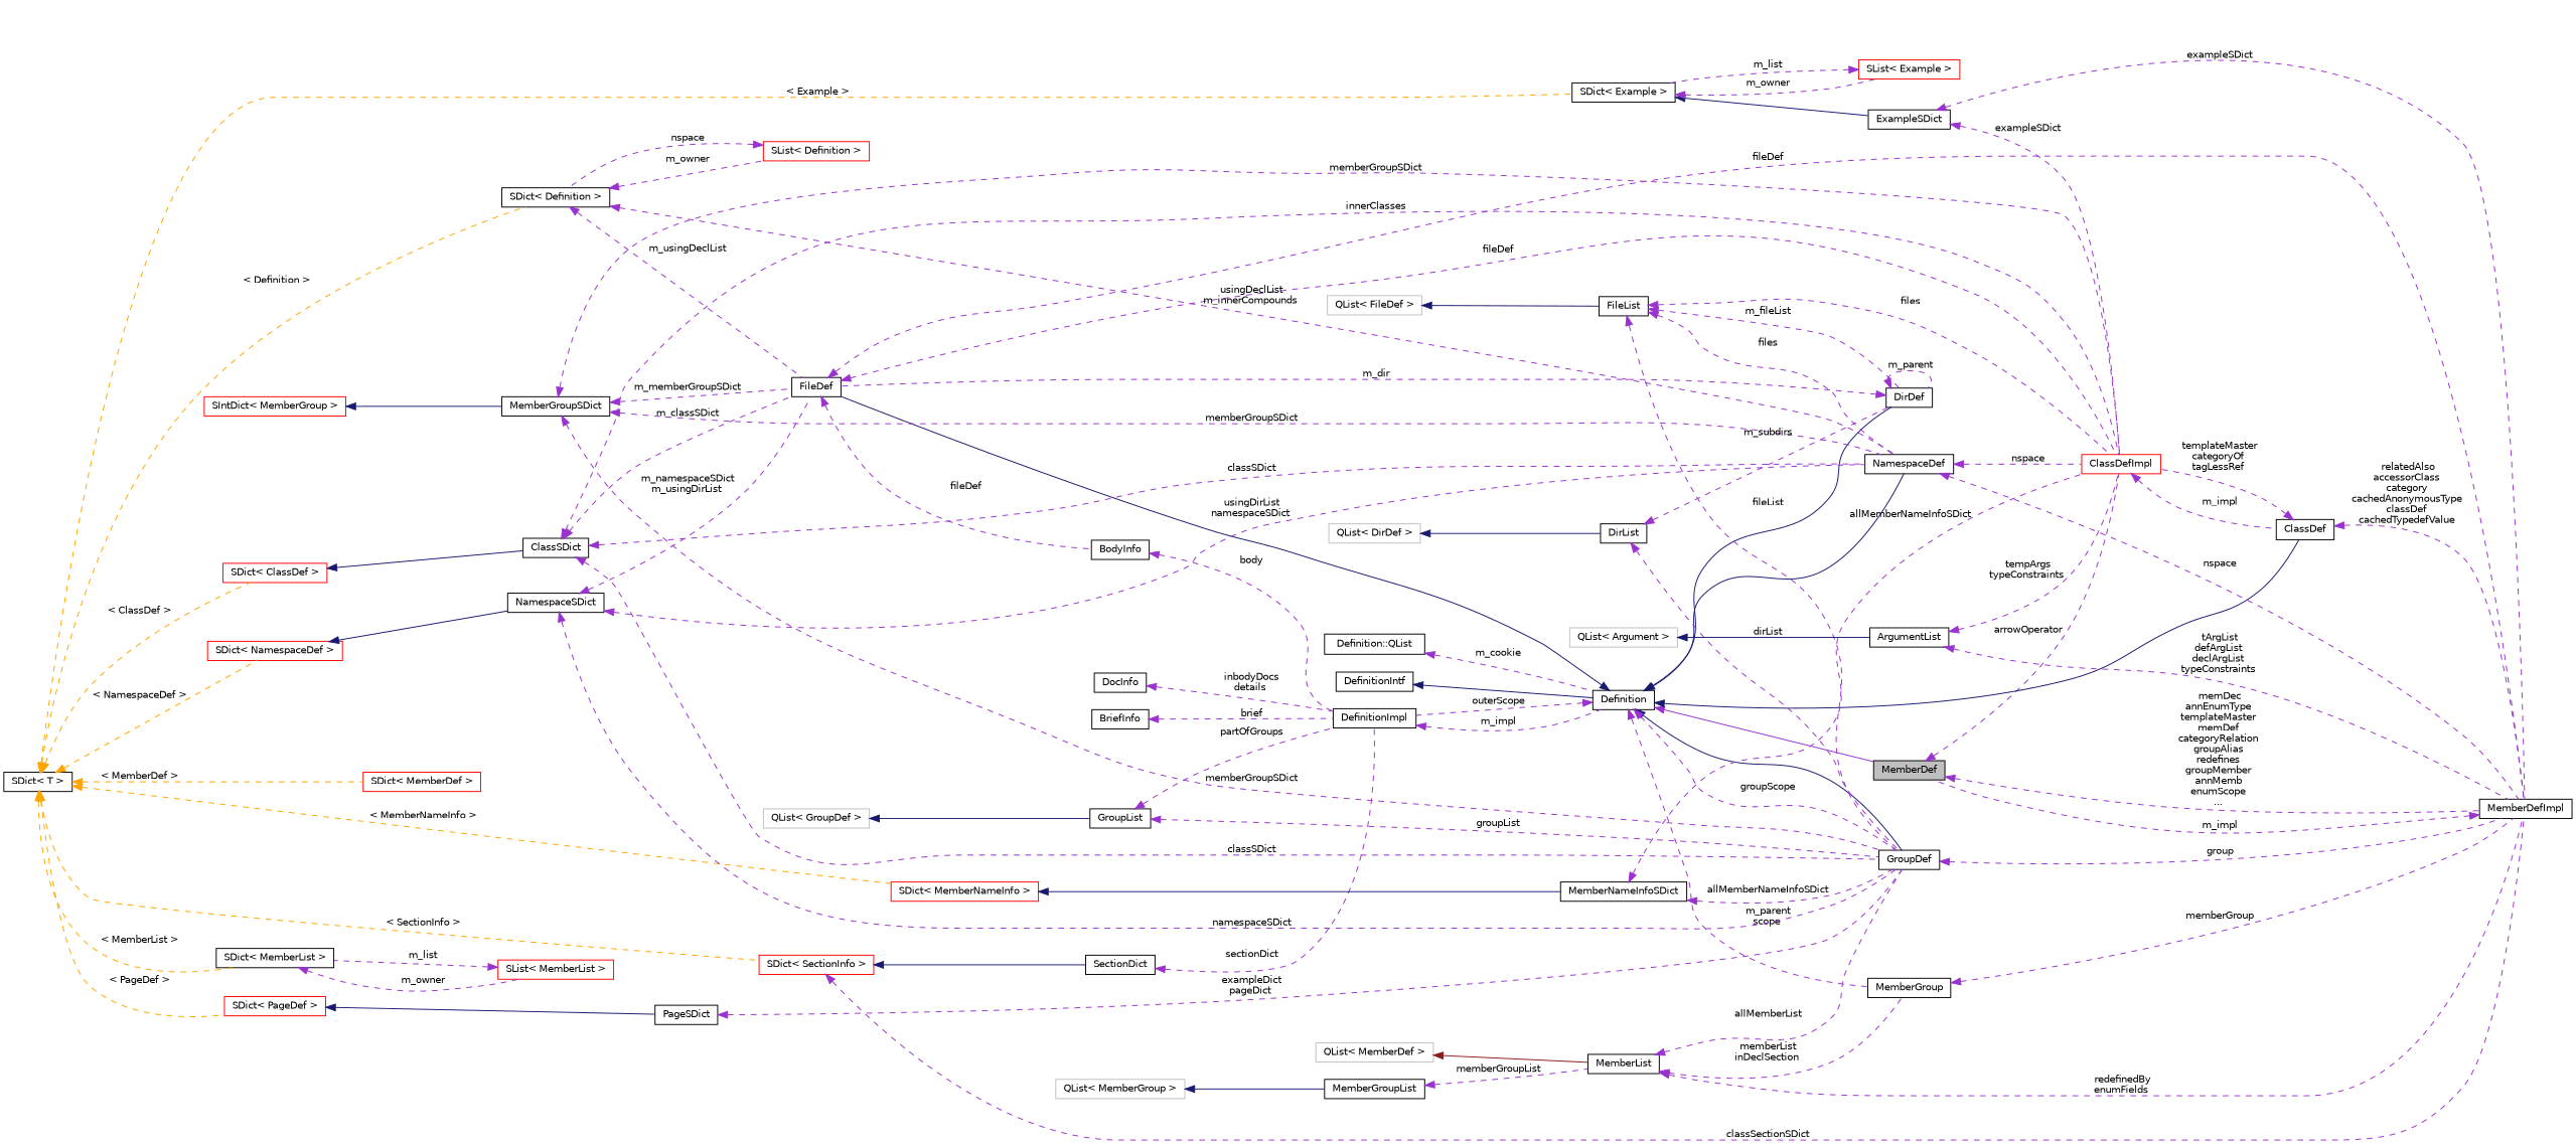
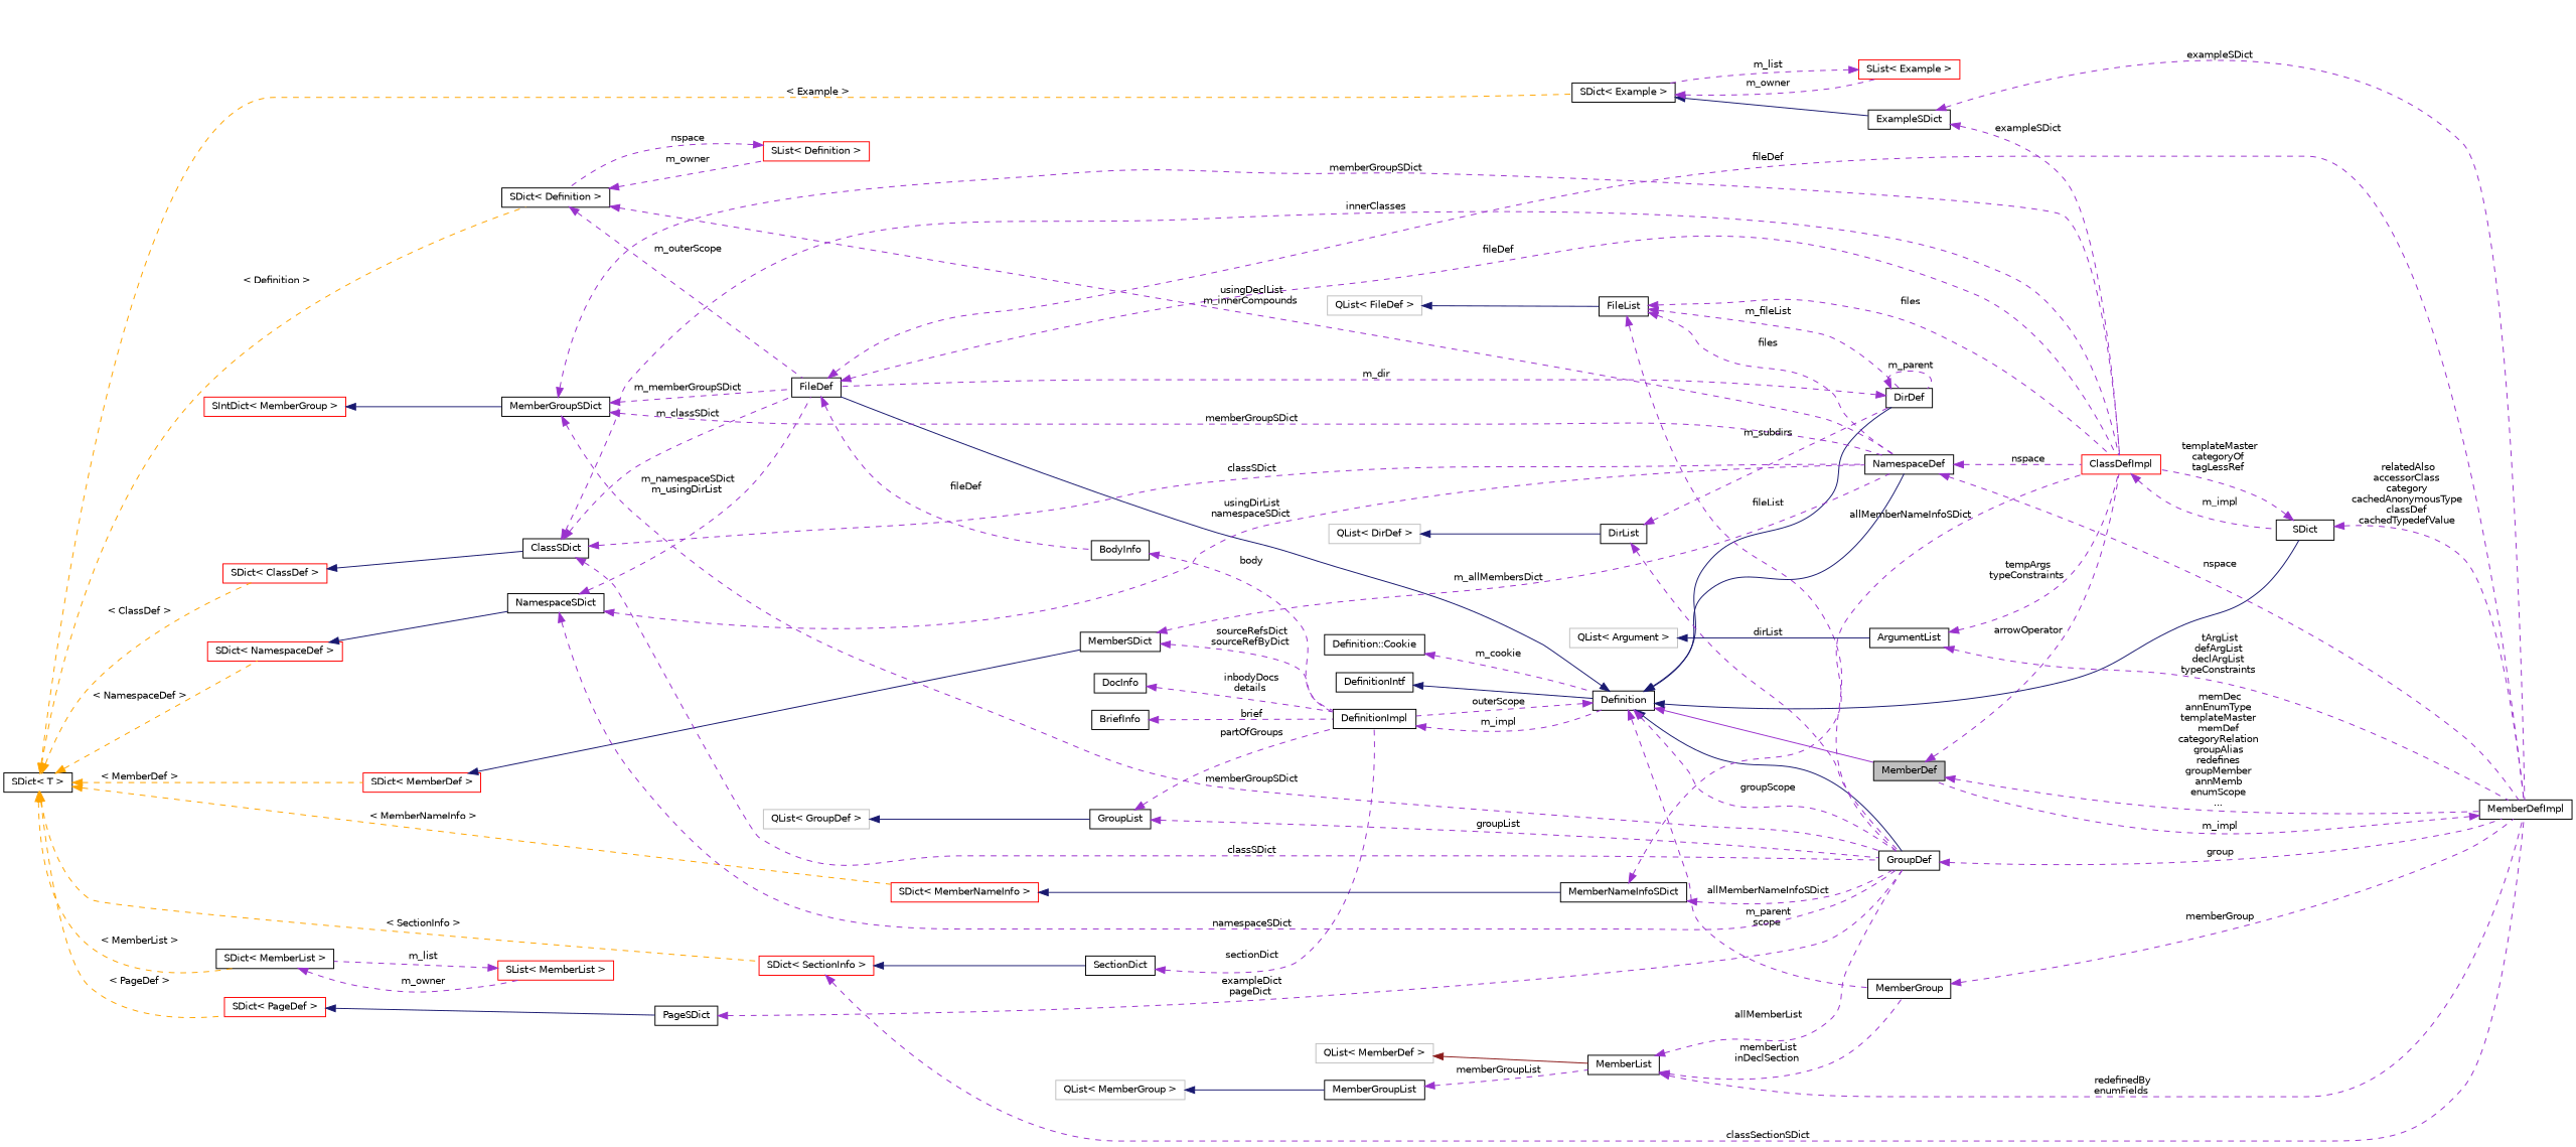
  digraph {
    rankdir=LR
    node [color=black fillcolor=white fontname=Helvetica fontsize=10 shape=record style=filled]
    edge [color=darkorchid3 dir=back fontname=Helvetica fontsize=10 labelfontname=Helvetica labelfontsize=10 style=dashed]
    n1 [fillcolor=grey75 fontcolor=black height=0.2 label=MemberDef width=0.4]
    n2 [height=0.2 label=MemberDefImpl width=0.4]
    n3 [color=red height=0.2 label=ClassDefImpl width=0.4]
-   n4 [height=0.2 label=ClassDef width=0.4]
+   n4 [height=0.2 label=SDict width=0.4]
    n5 [height=0.2 label=Definition width=0.4]
    n6 [height=0.2 label=DefinitionImpl width=0.4]
    n7 [height=0.2 label=FileDef width=0.4]
    n8 [height=0.2 label=DirDef width=0.4]
    n9 [height=0.2 label=MemberGroup width=0.4]
    n10 [height=0.2 label=NamespaceDef width=0.4]
    n11 [height=0.2 label=GroupDef width=0.4]
    n12 [height=0.2 label=BodyInfo width=0.4]
    n13 [height=0.2 label=DefinitionIntf width=0.4]
-   n14 [height=0.2 label="Definition::QList" width=0.4]
+   n14 [height=0.2 label="Definition::Cookie" width=0.4]
    n15 [height=0.2 label=SectionDict width=0.4]
    n16 [color=red height=0.2 label="SDict\< SectionInfo \>" width=0.4]
    n17 [height=0.2 label="SDict\< T \>" width=0.4]
    n18 [color=red height=0.2 label="SDict\< ClassDef \>" width=0.4]
    n19 [height=0.2 label="SDict\< Definition \>" width=0.4]
    n20 [color=red height=0.2 label="SDict\< NamespaceDef \>" width=0.4]
    n21 [color=red height=0.2 label="SDict\< MemberDef \>" width=0.4]
    n22 [color=red height=0.2 label="SDict\< MemberNameInfo \>" width=0.4]
    n23 [color=red height=0.2 label="SDict\< PageDef \>" width=0.4]
    n24 [height=0.2 label="SDict\< Example \>" width=0.4]
    n25 [height=0.2 label="SDict\< MemberList \>" width=0.4]
    n26 [height=0.2 label=ClassSDict width=0.4]
    n27 [color=red height=0.2 label="SList\< Definition \>" width=0.4]
    n28 [height=0.2 label=NamespaceSDict width=0.4]
+   n29 [height=0.2 label=MemberSDict width=0.4]
    n30 [height=0.2 label=MemberNameInfoSDict width=0.4]
    n31 [height=0.2 label=PageSDict width=0.4]
    n32 [height=0.2 label=ExampleSDict width=0.4]
    n33 [color=red height=0.2 label="SList\< Example \>" width=0.4]
    n34 [color=red height=0.2 label="SList\< MemberList \>" width=0.4]
    n35 [height=0.2 label=MemberGroupSDict width=0.4]
    n36 [color=red height=0.2 label="SIntDict\< MemberGroup \>" width=0.4]
    n37 [height=0.2 label=DirList width=0.4]
    n38 [color=grey75 height=0.2 label="QList\< DirDef \>" width=0.4]
    n39 [height=0.2 label=FileList width=0.4]
    n40 [color=grey75 height=0.2 label="QList\< FileDef \>" width=0.4]
    n41 [height=0.2 label=GroupList width=0.4]
    n42 [color=grey75 height=0.2 label="QList\< GroupDef \>" width=0.4]
    n43 [height=0.2 label=DocInfo width=0.4]
    n44 [height=0.2 label=BriefInfo width=0.4]
    n45 [height=0.2 label=MemberList width=0.4]
    n46 [color=grey75 height=0.2 label="QList\< MemberDef \>" width=0.4]
    n47 [height=0.2 label=MemberGroupList width=0.4]
    n48 [color=grey75 height=0.2 label="QList\< MemberGroup \>" width=0.4]
    n49 [height=0.2 label=ArgumentList width=0.4]
    n50 [color=grey75 height=0.2 label="QList\< Argument \>" width=0.4]
    n1 -> n2 [label=" memDec\nannEnumType\ntemplateMaster\nmemDef\ncategoryRelation\ngroupAlias\nredefines\ngroupMember\nannMemb\nenumScope\n..."]
    n1 -> n3 [label=" arrowOperator"]
    n2 -> n1 [label=" m_impl"]
    n3 -> n4 [label=" m_impl"]
    n4 -> n2 [label=" relatedAlso\naccessorClass\ncategory\ncachedAnonymousType\nclassDef\ncachedTypedefValue"]
    n4 -> n3 [label=" templateMaster\ncategoryOf\ntagLessRef"]
    n5 -> n1 [style=solid]
    n5 -> n4 [color=midnightblue style=solid]
    n5 -> n6 [label=" outerScope"]
    n5 -> n7 [color=midnightblue style=solid]
    n5 -> n8 [color=midnightblue style=solid]
    n5 -> n9 [label=" m_parent\nscope"]
    n5 -> n10 [color=midnightblue style=solid]
    n5 -> n11 [color=midnightblue style=solid]
    n5 -> n11 [label=" groupScope"]
    n6 -> n5 [label=" m_impl"]
    n7 -> n2 [label=" fileDef"]
    n7 -> n3 [label=" fileDef"]
    n7 -> n12 [label=" fileDef"]
    n8 -> n7 [label=" m_dir"]
    n8 -> n8 [label=" m_parent"]
    n9 -> n2 [label=" memberGroup"]
    n10 -> n2 [label=" nspace"]
    n10 -> n3 [label=" nspace"]
    n11 -> n2 [label=" group"]
    n12 -> n6 [label=" body"]
    n13 -> n5 [color=midnightblue style=solid]
    n14 -> n5 [label=" m_cookie"]
    n15 -> n6 [label=" sectionDict"]
    n16 -> n2 [label=" classSectionSDict"]
    n16 -> n15 [color=midnightblue style=solid]
    n17 -> n16 [color=orange label=" \< SectionInfo \>"]
    n17 -> n18 [color=orange label=" \< ClassDef \>"]
    n17 -> n19 [color=orange label=" \< Definition \>"]
    n17 -> n20 [color=orange label=" \< NamespaceDef \>"]
    n17 -> n21 [color=orange label=" \< MemberDef \>"]
    n17 -> n22 [color=orange label=" \< MemberNameInfo \>"]
    n17 -> n23 [color=orange label=" \< PageDef \>"]
    n17 -> n24 [color=orange label=" \< Example \>"]
    n17 -> n25 [color=orange label=" \< MemberList \>"]
    n18 -> n26 [color=midnightblue style=solid]
-   n19 -> n7 [label=" m_usingDeclList"]
+   n19 -> n7 [label=" m_outerScope"]
    n19 -> n10 [label=" usingDeclList\nm_innerCompounds"]
    n19 -> n27 [label=" m_owner"]
    n20 -> n28 [color=midnightblue style=solid]
+   n21 -> n29 [color=midnightblue style=solid]
    n22 -> n30 [color=midnightblue style=solid]
    n23 -> n31 [color=midnightblue style=solid]
    n24 -> n32 [color=midnightblue style=solid]
    n24 -> n33 [label=" m_owner"]
    n25 -> n34 [label=" m_owner"]
    n26 -> n3 [label=" innerClasses"]
    n26 -> n7 [label=" m_classSDict"]
    n26 -> n10 [label=" classSDict"]
    n26 -> n11 [label=" classSDict"]
    n27 -> n19 [label=" nspace"]
    n28 -> n7 [label=" m_namespaceSDict\nm_usingDirList"]
    n28 -> n10 [label=" usingDirList\nnamespaceSDict"]
    n28 -> n11 [label=" namespaceSDict"]
+   n29 -> n6 [label=" sourceRefsDict\nsourceRefByDict"]
+   n29 -> n10 [label=" m_allMembersDict"]
    n30 -> n3 [label=" allMemberNameInfoSDict"]
    n30 -> n11 [label=" allMemberNameInfoSDict"]
    n31 -> n11 [label=" exampleDict\npageDict"]
    n32 -> n2 [label=" exampleSDict"]
    n32 -> n3 [label=" exampleSDict"]
    n33 -> n24 [label=" m_list"]
    n34 -> n25 [label=" m_list"]
    n35 -> n3 [label=" memberGroupSDict"]
    n35 -> n7 [label=" m_memberGroupSDict"]
    n35 -> n10 [label=" memberGroupSDict"]
    n35 -> n11 [label=" memberGroupSDict"]
    n36 -> n35 [color=midnightblue style=solid]
    n37 -> n8 [label=" m_subdirs"]
    n37 -> n11 [label=" dirList"]
    n38 -> n37 [color=midnightblue style=solid]
    n39 -> n3 [label=" files"]
    n39 -> n8 [label=" m_fileList"]
    n39 -> n10 [label=" files"]
    n39 -> n11 [label=" fileList"]
    n40 -> n39 [color=midnightblue style=solid]
    n41 -> n6 [label=" partOfGroups"]
    n41 -> n11 [label=" groupList"]
    n42 -> n41 [color=midnightblue style=solid]
    n43 -> n6 [label=" inbodyDocs\ndetails"]
    n44 -> n6 [label=" brief"]
    n45 -> n2 [label=" redefinedBy\nenumFields"]
    n45 -> n9 [label=" memberList\ninDeclSection"]
    n45 -> n11 [label=" allMemberList"]
    n46 -> n45 [color=firebrick4 style=solid]
    n47 -> n45 [label=" memberGroupList"]
    n48 -> n47 [color=midnightblue style=solid]
    n49 -> n2 [label=" tArgList\ndefArgList\ndeclArgList\ntypeConstraints"]
    n49 -> n3 [label=" tempArgs\ntypeConstraints"]
    n50 -> n49 [color=midnightblue style=solid]
  }
